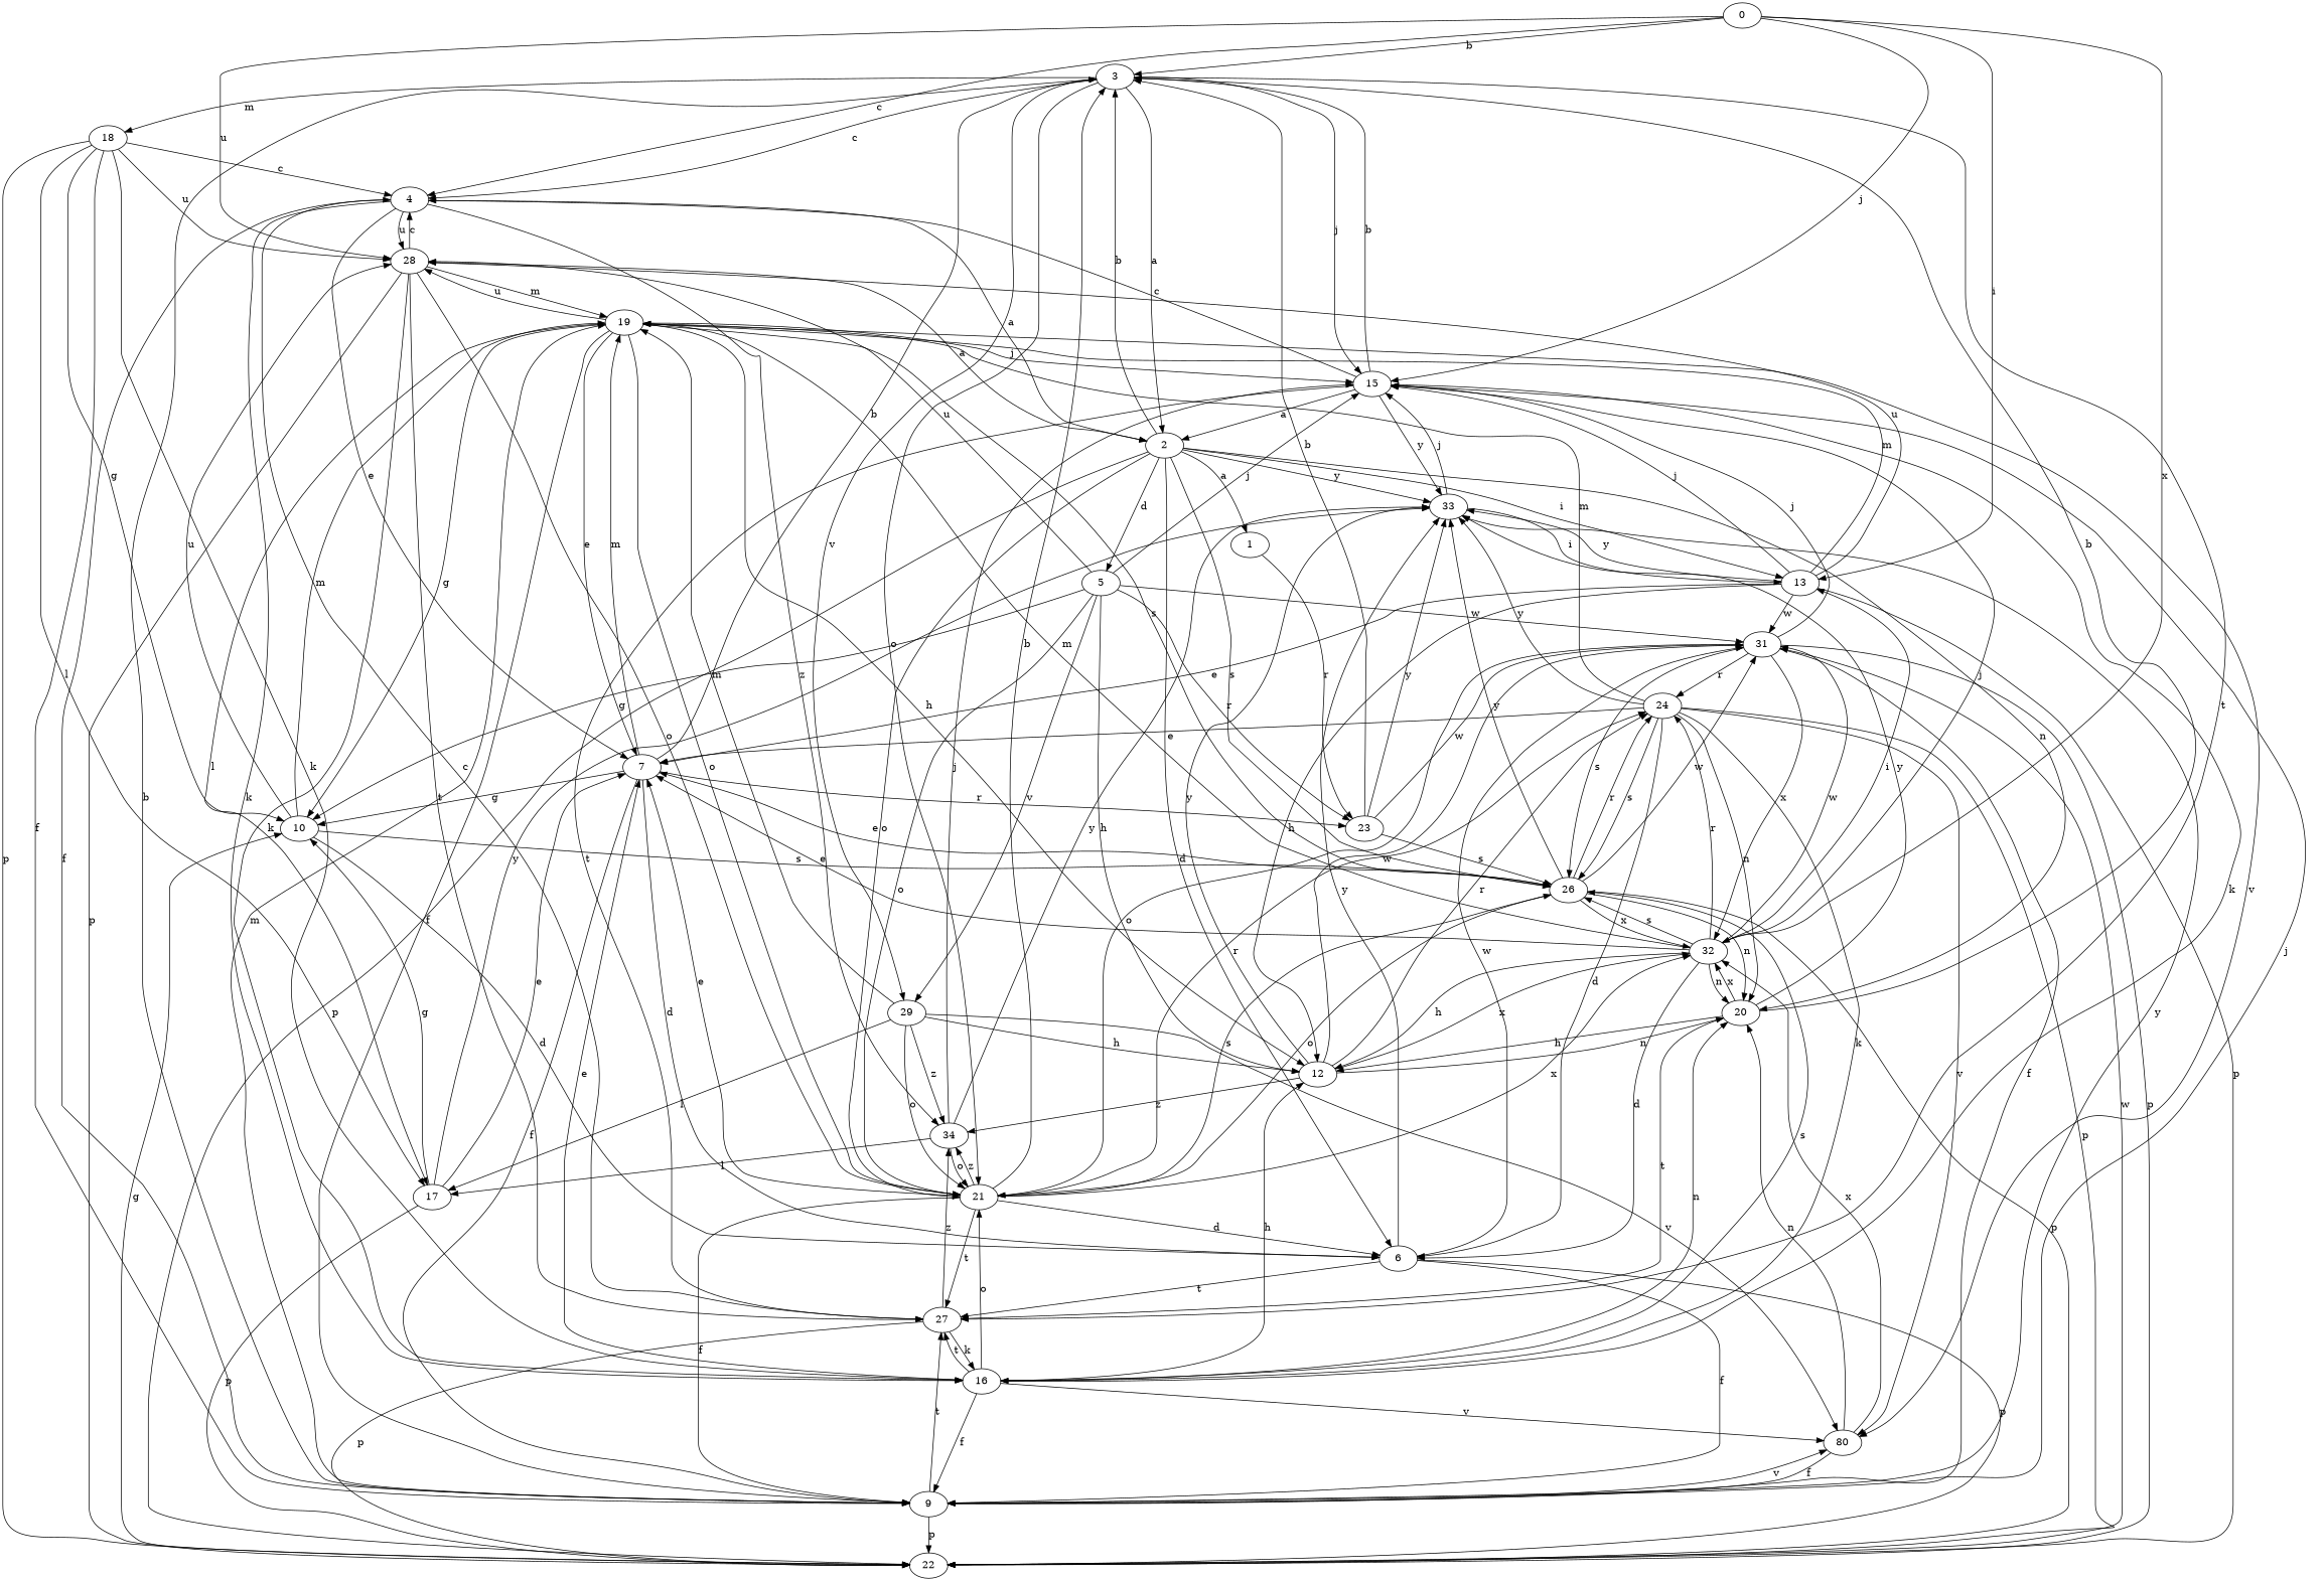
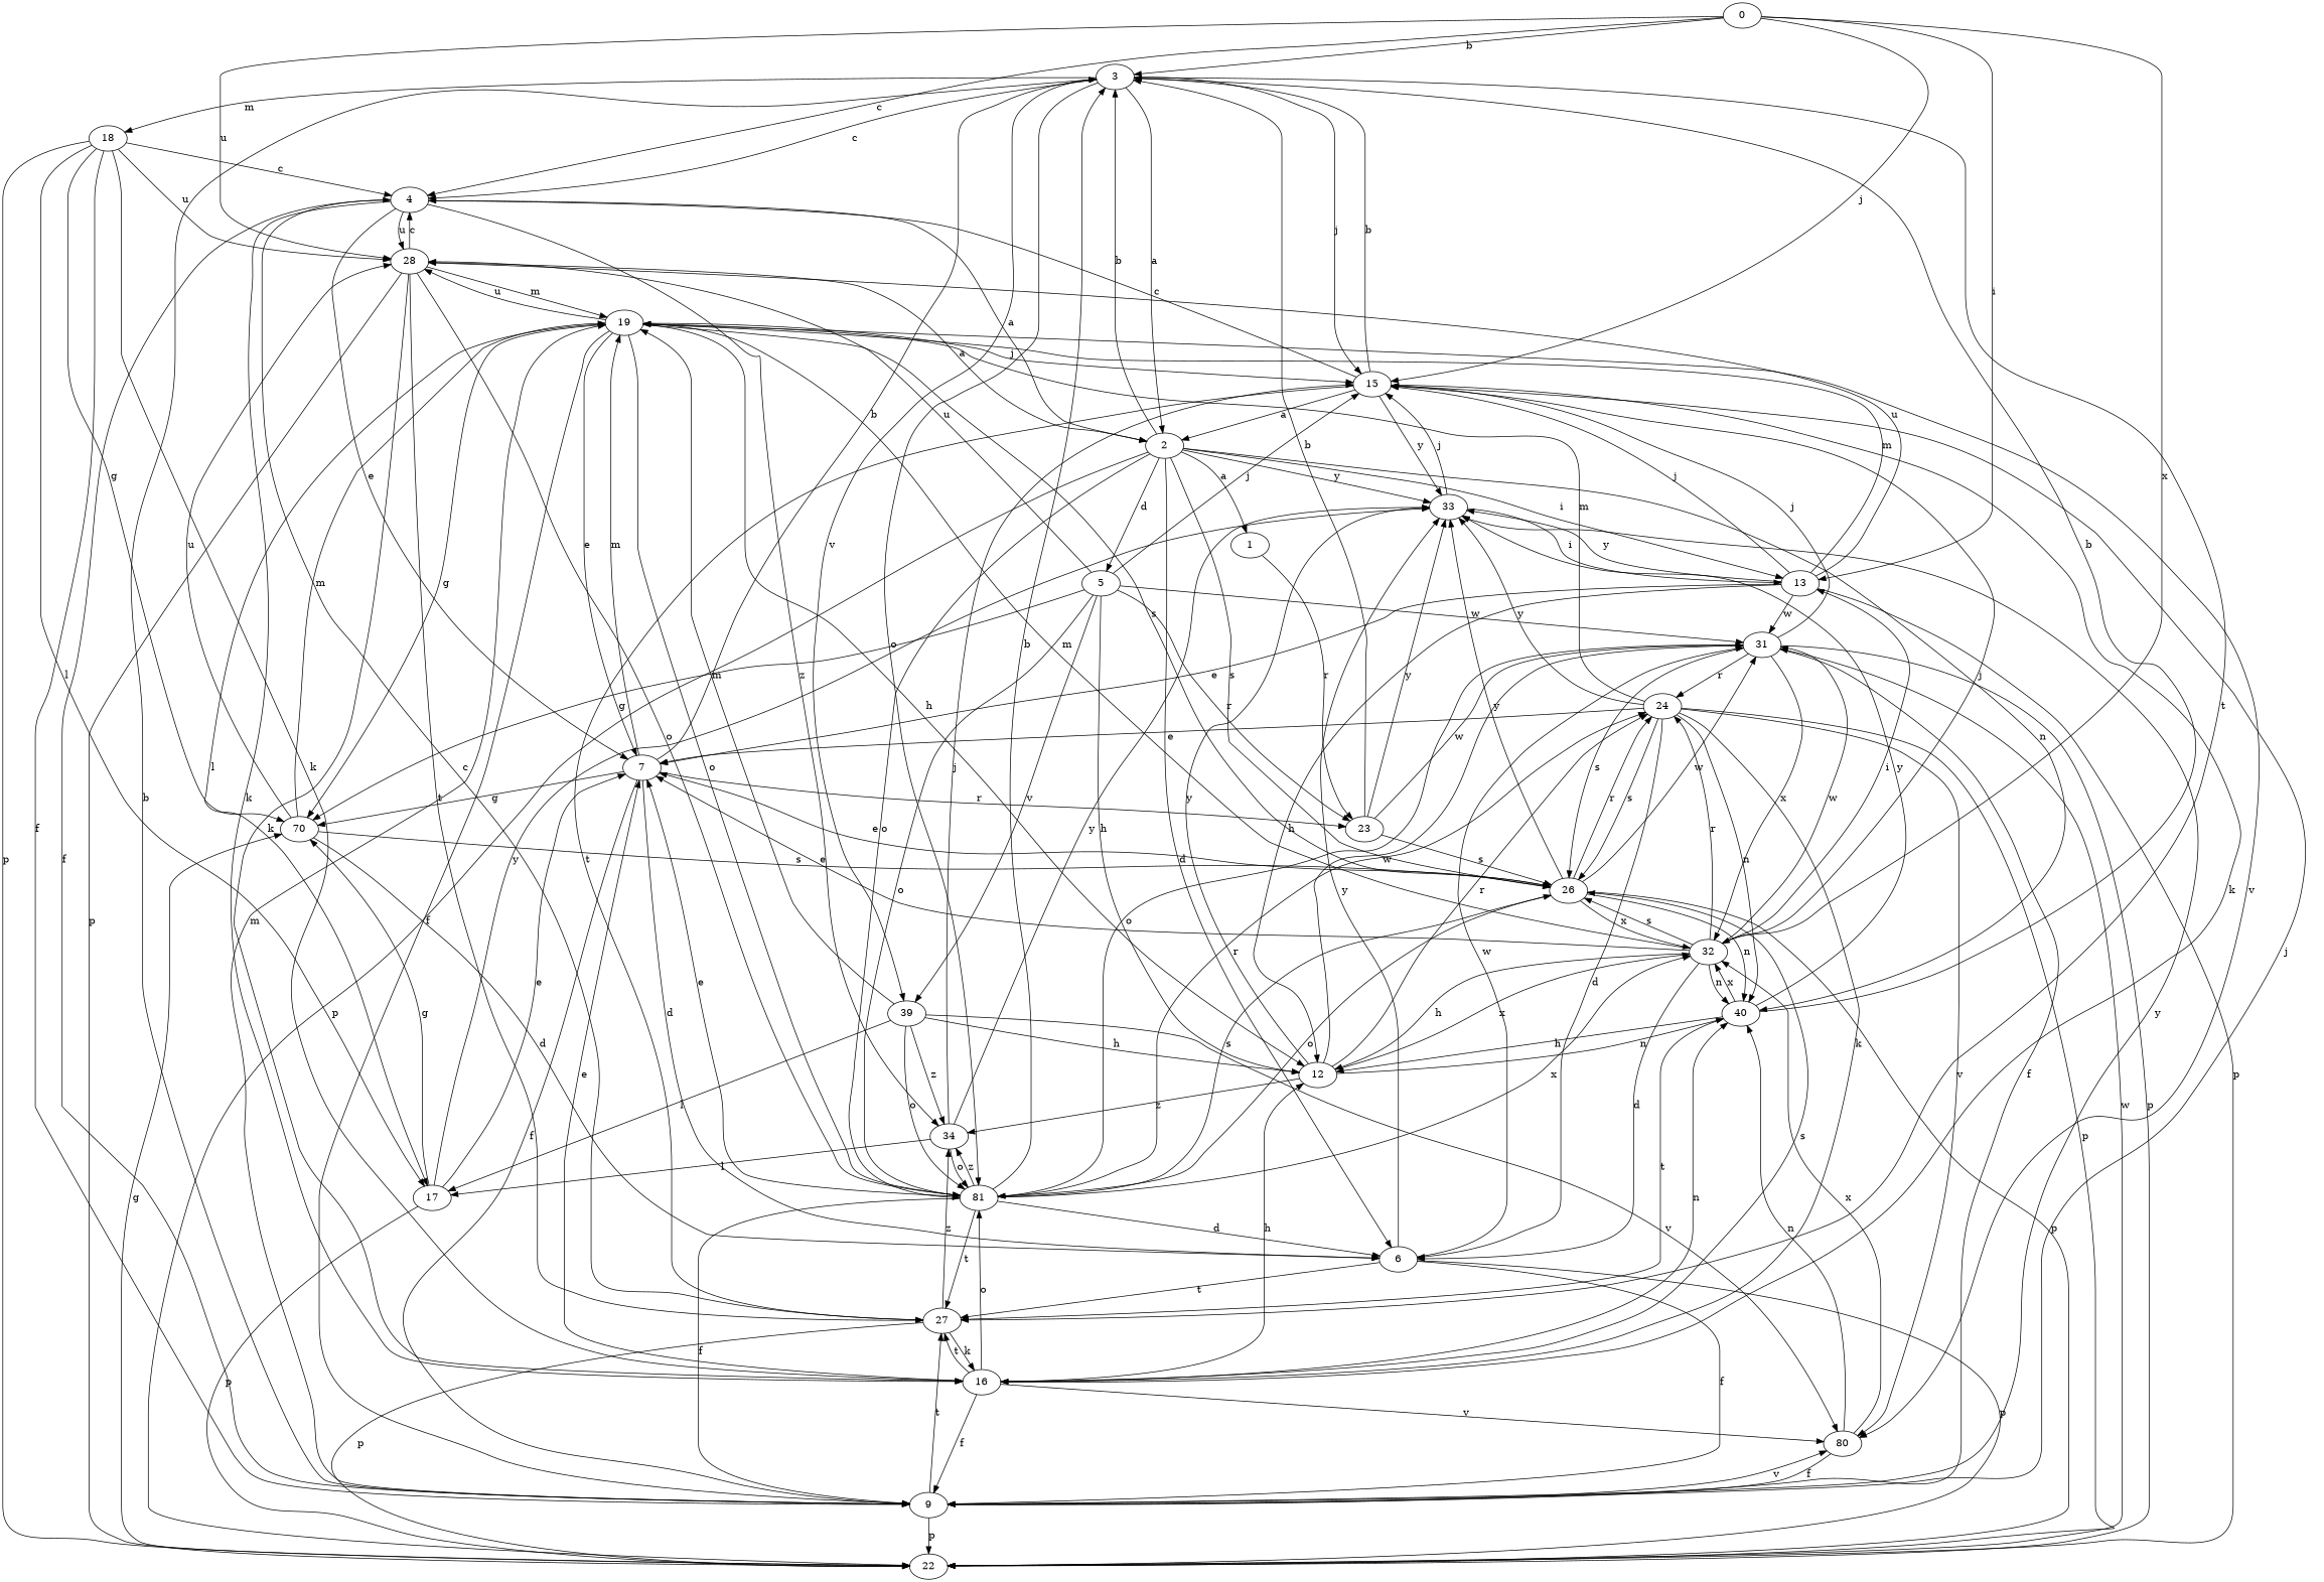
  strict digraph {
    0
    3
    4
    13
    15
    28
    32
    2
-   21
+   21 [label=81]
    18
    27
-   29
+   29 [label=39]
    7
    9
    16
    34
    22
    33
    12
    31
    19
    6
-   20
+   20 [label=40]
    26
    24
    1
    23
    5
-   10
+   10 [label=70]
    17
    n31 [label=80]
    0 -> 3 [label=b]
    0 -> 4 [label=c]
    0 -> 13 [label=i]
    0 -> 15 [label=j]
    0 -> 28 [label=u]
    0 -> 32 [label=x]
    3 -> 4 [label=c]
    3 -> 15 [label=j]
    3 -> 2 [label=a]
    3 -> 21 [label=o]
    3 -> 18 [label=m]
    3 -> 27 [label=t]
    3 -> 29 [label=v]
    4 -> 28 [label=u]
    4 -> 2 [label=a]
    4 -> 7 [label=e]
    4 -> 9 [label=f]
    4 -> 16 [label=k]
    4 -> 34 [label=z]
    13 -> 15 [label=j]
    13 -> 28 [label=u]
    13 -> 7 [label=e]
    13 -> 22 [label=p]
    13 -> 33 [label=y]
    13 -> 12 [label=h]
    13 -> 31 [label=w]
    13 -> 19 [label=m]
    15 -> 3 [label=b]
    15 -> 4 [label=c]
    15 -> 2 [label=a]
    15 -> 27 [label=t]
    15 -> 16 [label=k]
    15 -> 33 [label=y]
    28 -> 4 [label=c]
    28 -> 2 [label=a]
    28 -> 21 [label=o]
    28 -> 27 [label=t]
    28 -> 16 [label=k]
    28 -> 22 [label=p]
    28 -> 19 [label=m]
    32 -> 13 [label=i]
    32 -> 15 [label=j]
    32 -> 7 [label=e]
    32 -> 12 [label=h]
    32 -> 31 [label=w]
    32 -> 19 [label=m]
    32 -> 6 [label=d]
    32 -> 20 [label=n]
    32 -> 26 [label=s]
    32 -> 24 [label=r]
    2 -> 3 [label=b]
    2 -> 13 [label=i]
    2 -> 21 [label=o]
    2 -> 22 [label=p]
    2 -> 33 [label=y]
    2 -> 6 [label=d]
    2 -> 20 [label=n]
    2 -> 26 [label=s]
    2 -> 1 [label=a]
    2 -> 5 [label=d]
    21 -> 3 [label=b]
    21 -> 32 [label=x]
    21 -> 27 [label=t]
    21 -> 7 [label=e]
    21 -> 9 [label=f]
    21 -> 34 [label=z]
    21 -> 6 [label=d]
    21 -> 26 [label=s]
    21 -> 24 [label=r]
    18 -> 4 [label=c]
    18 -> 28 [label=u]
    18 -> 9 [label=f]
    18 -> 16 [label=k]
    18 -> 22 [label=p]
    18 -> 10 [label=g]
    18 -> 17 [label=l]
    27 -> 4 [label=c]
    27 -> 16 [label=k]
    27 -> 34 [label=z]
    27 -> 22 [label=p]
    29 -> 21 [label=o]
    29 -> 34 [label=z]
    29 -> 12 [label=h]
    29 -> 19 [label=m]
    29 -> 17 [label=l]
    29 -> n31 [label=v]
    7 -> 3 [label=b]
    7 -> 9 [label=f]
    7 -> 19 [label=m]
    7 -> 6 [label=d]
    7 -> 23 [label=r]
    7 -> 10 [label=g]
    9 -> 3 [label=b]
    9 -> 15 [label=j]
    9 -> 27 [label=t]
    9 -> 22 [label=p]
    9 -> 33 [label=y]
    9 -> 19 [label=m]
    9 -> n31 [label=v]
    16 -> 21 [label=o]
    16 -> 27 [label=t]
    16 -> 7 [label=e]
    16 -> 9 [label=f]
    16 -> 12 [label=h]
    16 -> 20 [label=n]
    16 -> 26 [label=s]
    16 -> n31 [label=v]
    34 -> 15 [label=j]
    34 -> 21 [label=o]
    34 -> 33 [label=y]
    34 -> 17 [label=l]
    22 -> 31 [label=w]
    22 -> 10 [label=g]
    33 -> 13 [label=i]
    33 -> 15 [label=j]
    12 -> 32 [label=x]
    12 -> 34 [label=z]
    12 -> 33 [label=y]
    12 -> 31 [label=w]
    12 -> 20 [label=n]
    12 -> 24 [label=r]
    31 -> 15 [label=j]
    31 -> 32 [label=x]
    31 -> 21 [label=o]
    31 -> 9 [label=f]
    31 -> 22 [label=p]
    31 -> 26 [label=s]
    31 -> 24 [label=r]
    19 -> 15 [label=j]
    19 -> 28 [label=u]
    19 -> 21 [label=o]
    19 -> 7 [label=e]
    19 -> 9 [label=f]
    19 -> 12 [label=h]
    19 -> 26 [label=s]
    19 -> 10 [label=g]
    19 -> 17 [label=l]
    19 -> n31 [label=v]
    6 -> 27 [label=t]
    6 -> 9 [label=f]
    6 -> 22 [label=p]
    6 -> 33 [label=y]
    6 -> 31 [label=w]
    20 -> 3 [label=b]
    20 -> 32 [label=x]
    20 -> 27 [label=t]
    20 -> 33 [label=y]
    20 -> 12 [label=h]
    26 -> 32 [label=x]
    26 -> 21 [label=o]
    26 -> 7 [label=e]
    26 -> 22 [label=p]
    26 -> 33 [label=y]
    26 -> 31 [label=w]
    26 -> 20 [label=n]
    26 -> 24 [label=r]
    24 -> 7 [label=e]
    24 -> 16 [label=k]
    24 -> 22 [label=p]
    24 -> 33 [label=y]
    24 -> 19 [label=m]
    24 -> 6 [label=d]
    24 -> 20 [label=n]
    24 -> 26 [label=s]
    24 -> n31 [label=v]
    1 -> 23 [label=r]
    23 -> 3 [label=b]
    23 -> 33 [label=y]
    23 -> 31 [label=w]
    23 -> 26 [label=s]
    5 -> 15 [label=j]
    5 -> 28 [label=u]
    5 -> 21 [label=o]
    5 -> 29 [label=v]
    5 -> 12 [label=h]
    5 -> 31 [label=w]
    5 -> 23 [label=r]
    5 -> 10 [label=g]
    10 -> 28 [label=u]
    10 -> 19 [label=m]
    10 -> 6 [label=d]
    10 -> 26 [label=s]
    17 -> 7 [label=e]
    17 -> 22 [label=p]
    17 -> 33 [label=y]
    17 -> 10 [label=g]
    n31 -> 32 [label=x]
    n31 -> 9 [label=f]
    n31 -> 20 [label=n]
  }
